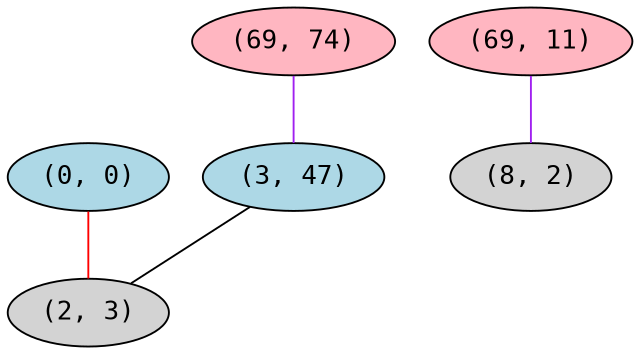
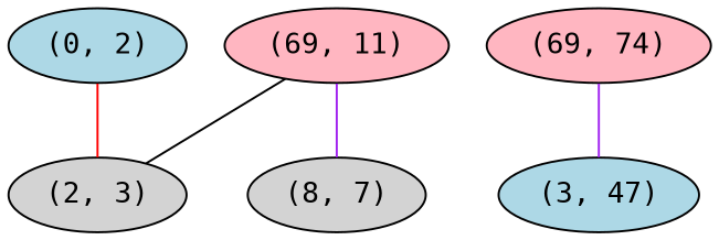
  graph {
    fontname="DejaVu Sans Mono"
    node [fillcolor=lightgrey fontname="DejaVu Sans Mono" style=filled]
    edge [color=purple fontname="DejaVu Sans Mono" weight=1]
    "(2, 3)"
-   "(0, 0)" [fillcolor=lightblue]
+   "(0, 0)" [fillcolor=lightblue label="(0, 2)"]
    "(69, 74)" [fillcolor=lightpink]
    n4 [fillcolor=lightblue label="(3, 47)"]
    "(69, 11)" [fillcolor=lightpink]
-   "(8, 2)"
+   "(8, 2)" [label="(8, 7)"]
    "(0, 0)" -- "(2, 3)" [color=red weight=4]
    "(69, 74)" -- n4
-   n4 -- "(2, 3)" [color=black]
+   "(69, 11)" -- "(2, 3)" [color=black]
    "(69, 11)" -- "(8, 2)"
  }
